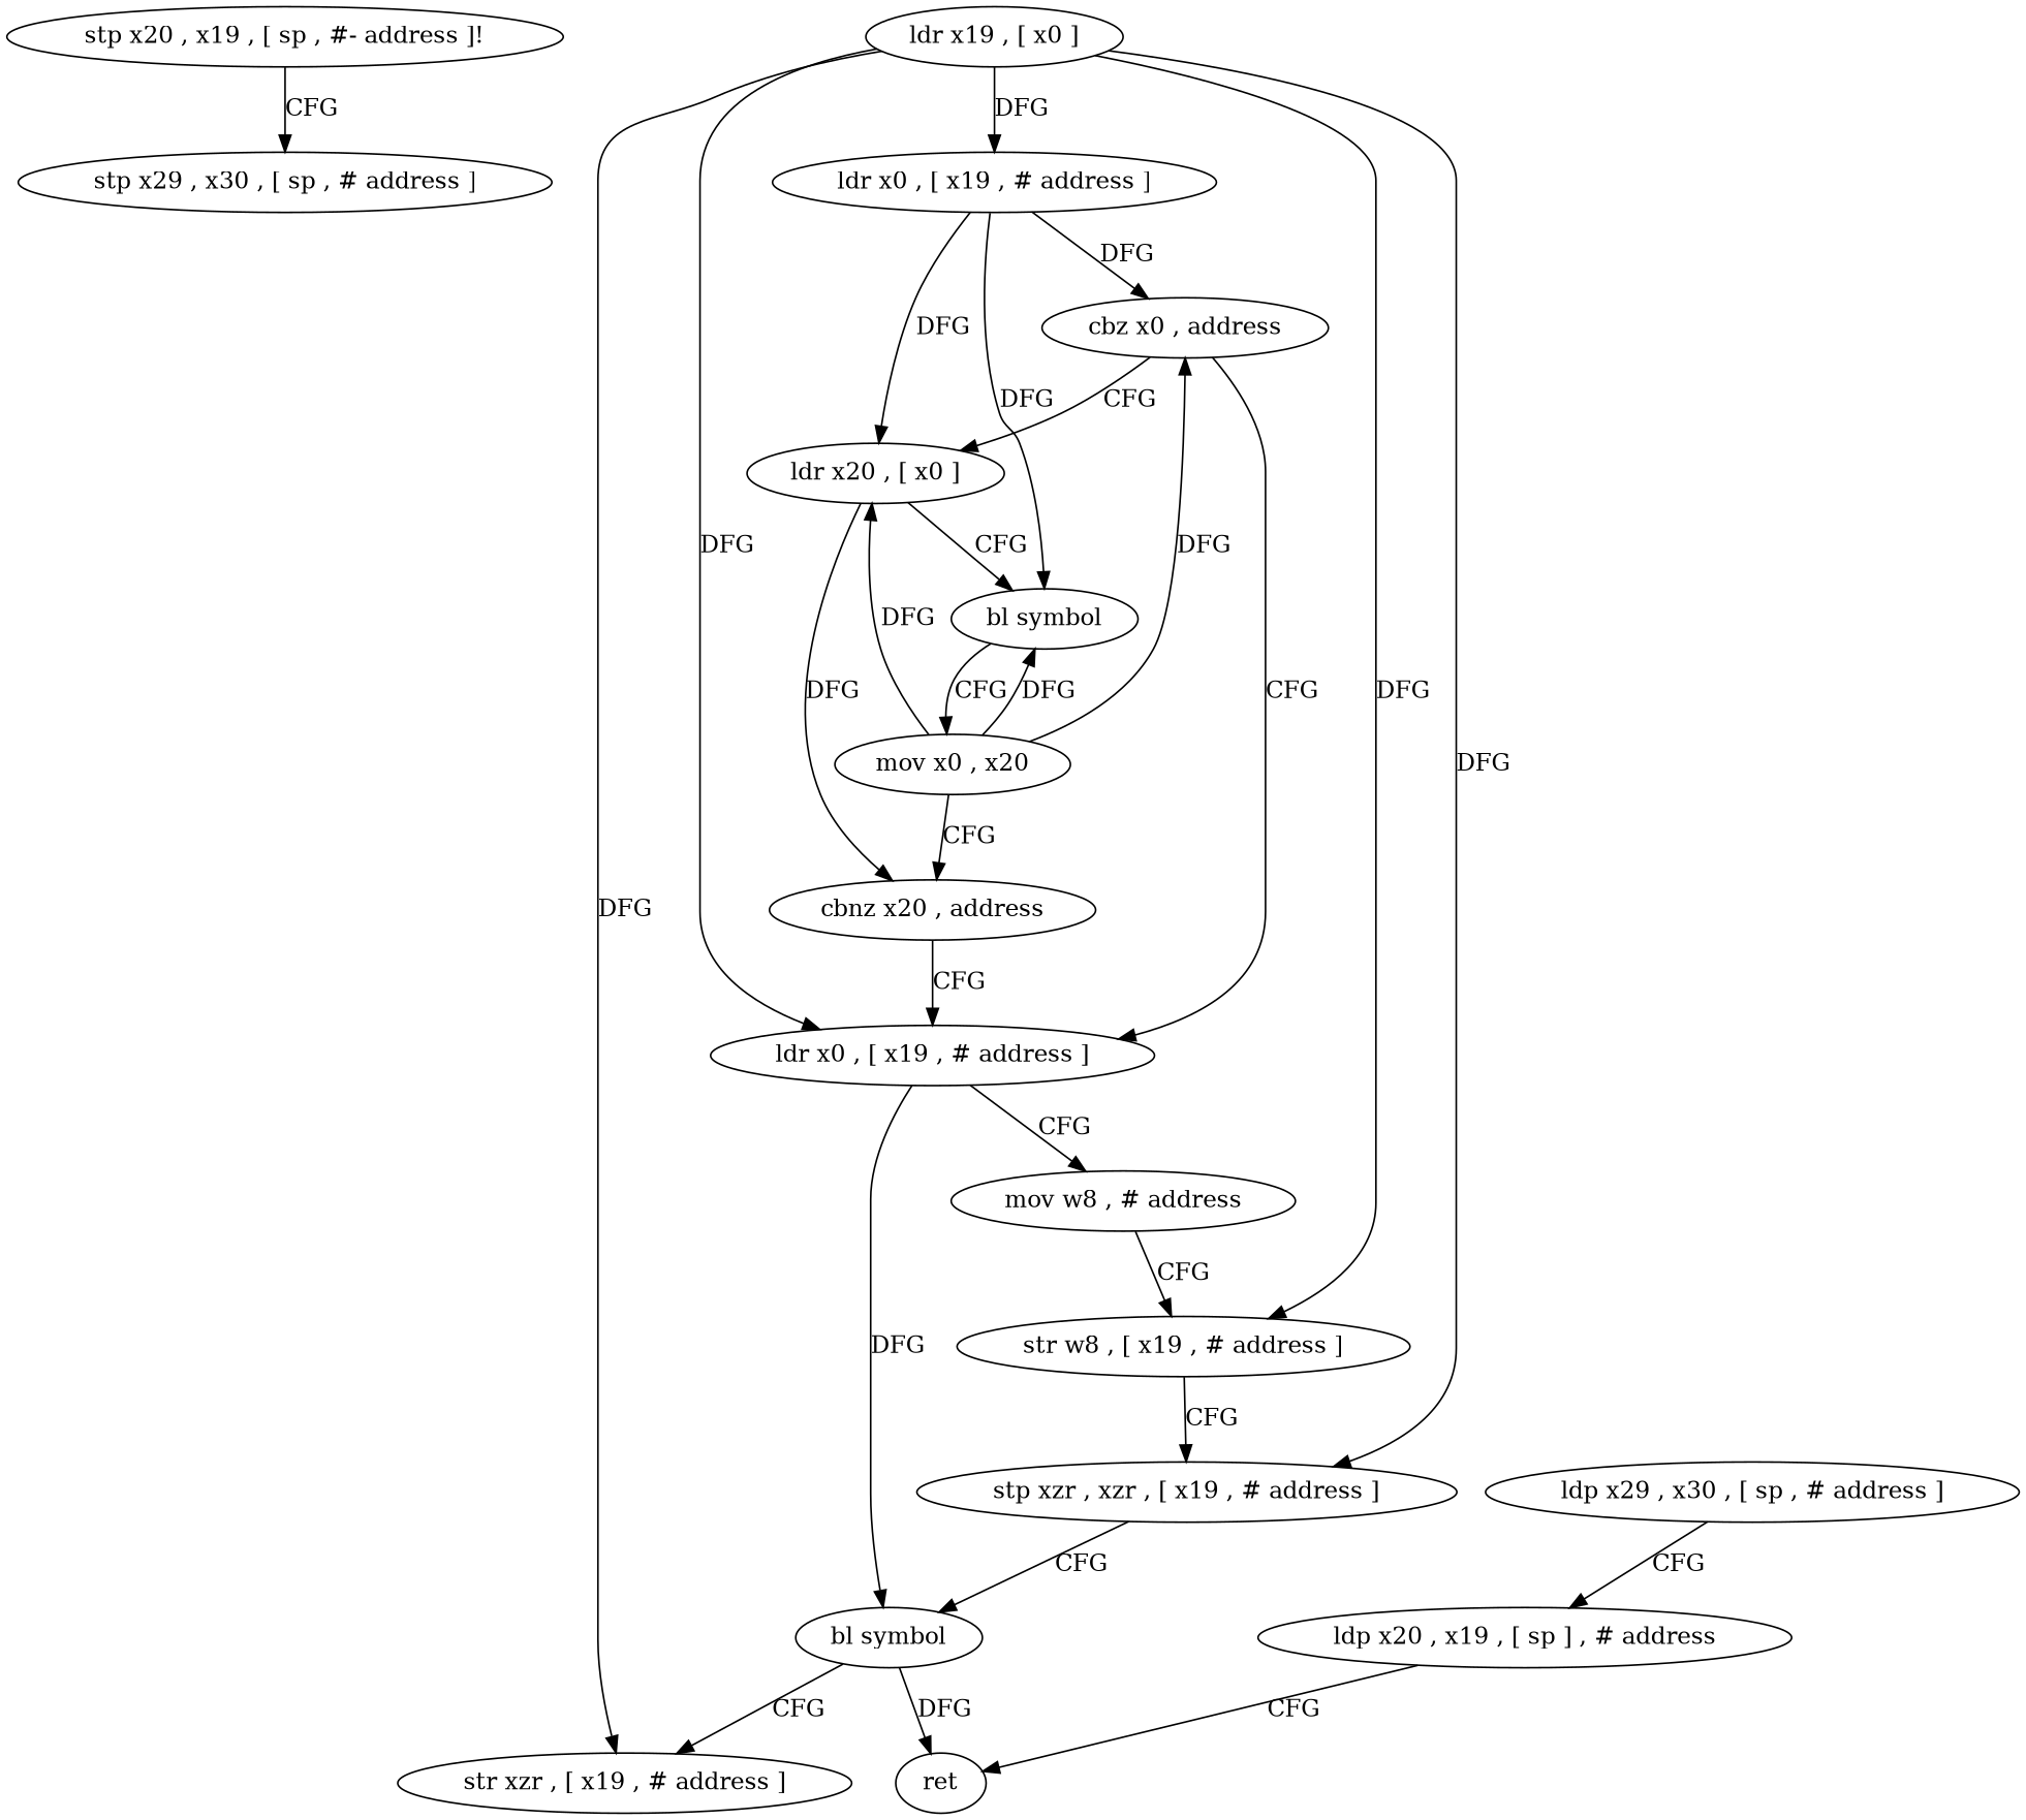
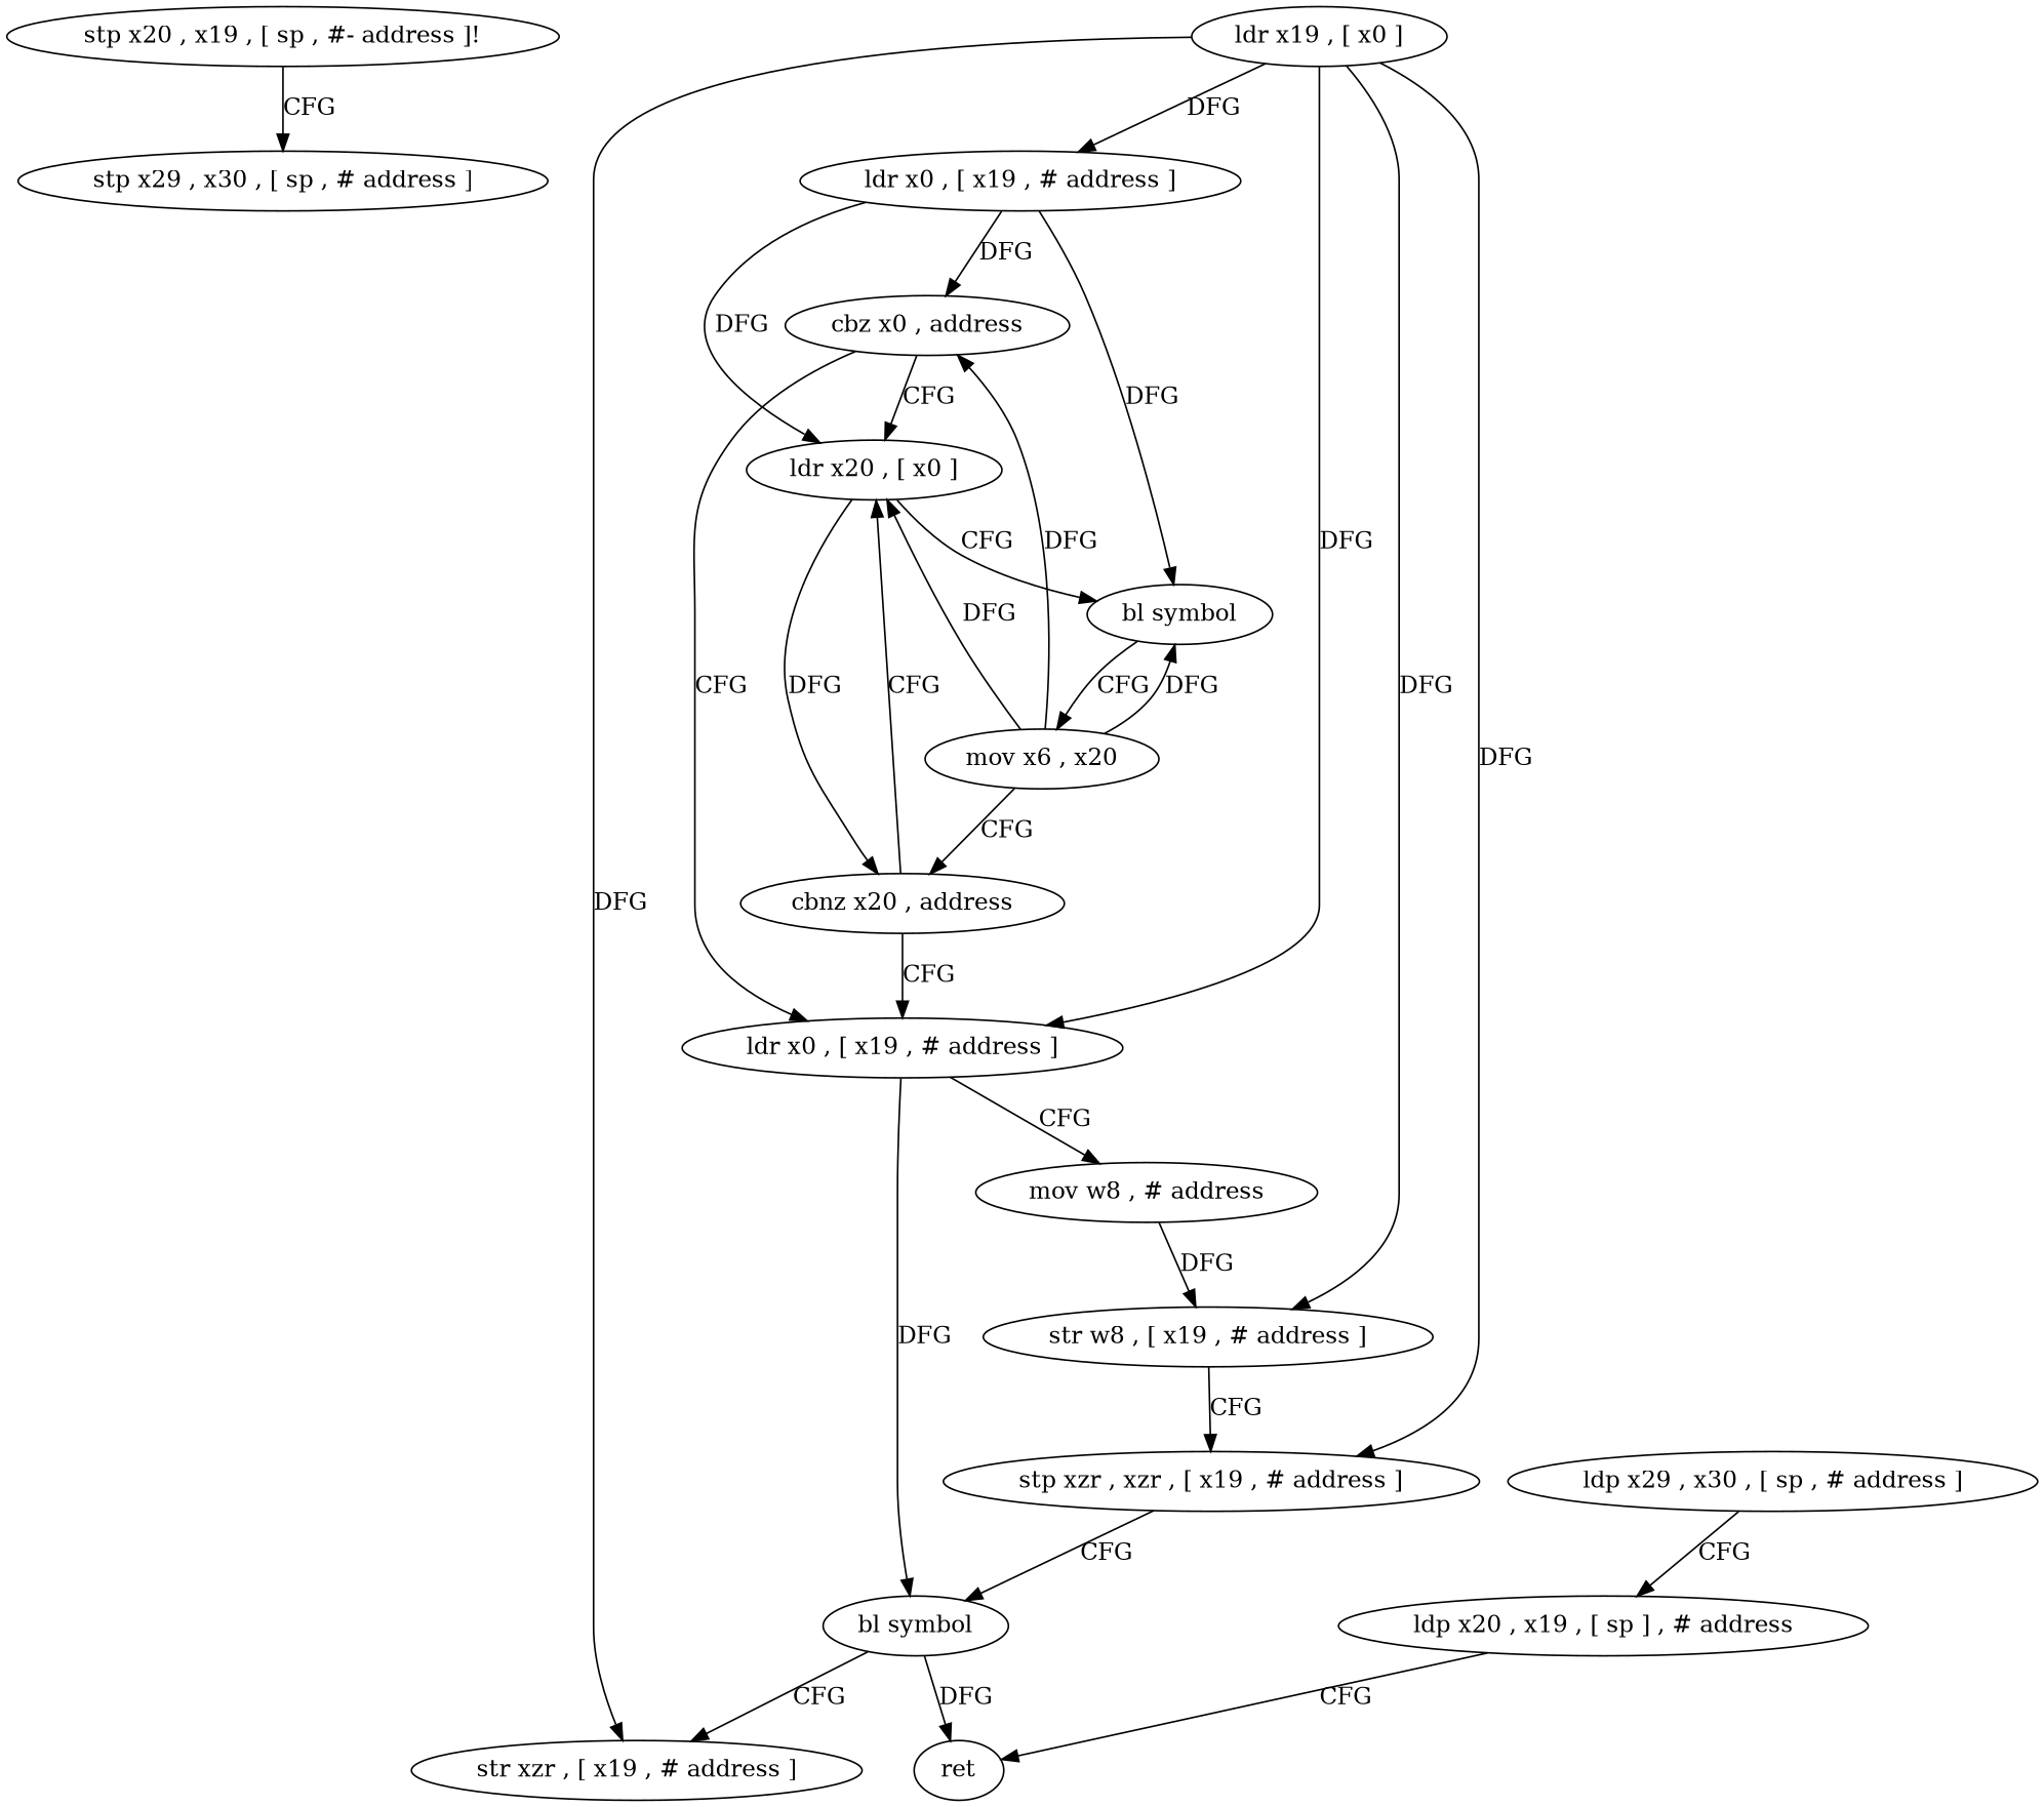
  digraph {
    n1 [label="stp x20 , x19 , [ sp , #- address ]!"]
    n2 [label="stp x29 , x30 , [ sp , # address ]"]
    n3 [label="ldr x19 , [ x0 ]"]
    n4 [label="ldr x0 , [ x19 , # address ]"]
    n5 [label="ldr x0 , [ x19 , # address ]"]
    n6 [label="str w8 , [ x19 , # address ]"]
    n7 [label="stp xzr , xzr , [ x19 , # address ]"]
    n8 [label="str xzr , [ x19 , # address ]"]
    n9 [label="cbz x0 , address"]
    n10 [label="ldr x20 , [ x0 ]"]
    n11 [label="bl symbol"]
    n12 [label="mov w8 , # address"]
    n13 [label="bl symbol"]
    n14 [label="cbnz x20 , address"]
-   n15 [label="mov x0 , x20"]
+   n15 [label="mov x6 , x20"]
    n16 [label=ret]
    n17 [label="ldp x29 , x30 , [ sp , # address ]"]
    n18 [label="ldp x20 , x19 , [ sp ] , # address"]
    n1 -> n2 [label=CFG]
    n3 -> n4 [label=DFG]
    n3 -> n5 [label=DFG]
    n3 -> n6 [label=DFG]
    n3 -> n7 [label=DFG]
    n3 -> n8 [label=DFG]
    n4 -> n9 [label=DFG]
    n4 -> n10 [label=DFG]
    n4 -> n11 [label=DFG]
    n5 -> n12 [label=CFG]
    n5 -> n13 [label=DFG]
    n6 -> n7 [label=CFG]
    n7 -> n13 [label=CFG]
    n9 -> n5 [label=CFG]
    n9 -> n10 [label=CFG]
    n10 -> n11 [label=CFG]
    n10 -> n14 [label=DFG]
    n11 -> n15 [label=CFG]
-   n12 -> n6 [label=CFG]
+   n12 -> n6 [label=DFG]
    n13 -> n8 [label=CFG]
    n13 -> n16 [label=DFG]
    n14 -> n5 [label=CFG]
+   n14 -> n10 [label=CFG]
    n15 -> n9 [label=DFG]
    n15 -> n10 [label=DFG]
    n15 -> n11 [label=DFG]
    n15 -> n14 [label=CFG]
    n17 -> n18 [label=CFG]
    n18 -> n16 [label=CFG]
  }
